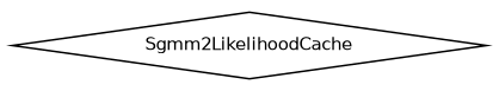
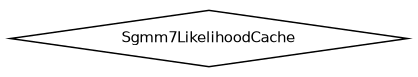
  digraph {
    rankdir=TB
-   n1 [color=black fillcolor=white fontname=Helvetica fontsize=10 height=0.2 label=Sgmm2LikelihoodCache shape=diamond style=filled width=0.4]
+   n1 [color=black fillcolor=white fontname=Helvetica fontsize=10 height=0.2 label=Sgmm7LikelihoodCache shape=diamond style=filled width=0.4]
  }
